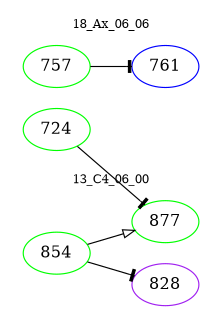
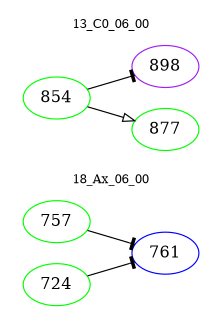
  digraph {
    rankdir=LR
    node [color=green]
    edge [arrowhead=tee color=black]
    n1 [label=757]
    n2 [label=724]
    n3 [color=blue label=761]
    n4 [label=877]
    n5 [label=854]
-   n6 [color=purple label=828]
+   n6 [color=purple label=898]
    subgraph cluster_1 {
      color=white
      fontsize=10
-     label="18_Ax_06_06"
+     label="18_Ax_06_00"
      n1
      n2
      n3
    }
    subgraph cluster_2 {
      color=white
      fontsize=10
-     label="13_C4_06_00"
+     label="13_C0_06_00"
      n4
      n5
      n6
    }
    n1 -> n3
-   n2 -> n4
+   n2 -> n3
    n5 -> n4 [arrowhead=onormal]
    n5 -> n6
  }
